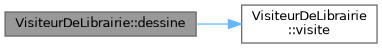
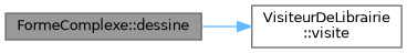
  digraph {
    rankdir=LR
    node [fontname=Helvetica fontsize=10 shape=box style=filled]
-   n1 [color=gray40 fillcolor=grey60 fontcolor=black height=0.2 label="VisiteurDeLibrairie::dessine" width=0.4]
+   n1 [color=gray40 fillcolor=grey60 fontcolor=black height=0.2 label="FormeComplexe::dessine" width=0.4]
    n2 [color=grey40 fillcolor=white height=0.2 label="VisiteurDeLibrairie\l::visite" width=0.4]
    n1 -> n2 [color=steelblue1 fontname=Helvetica fontsize=10 labelfontname=Helvetica labelfontsize=10 style=solid]
  }
